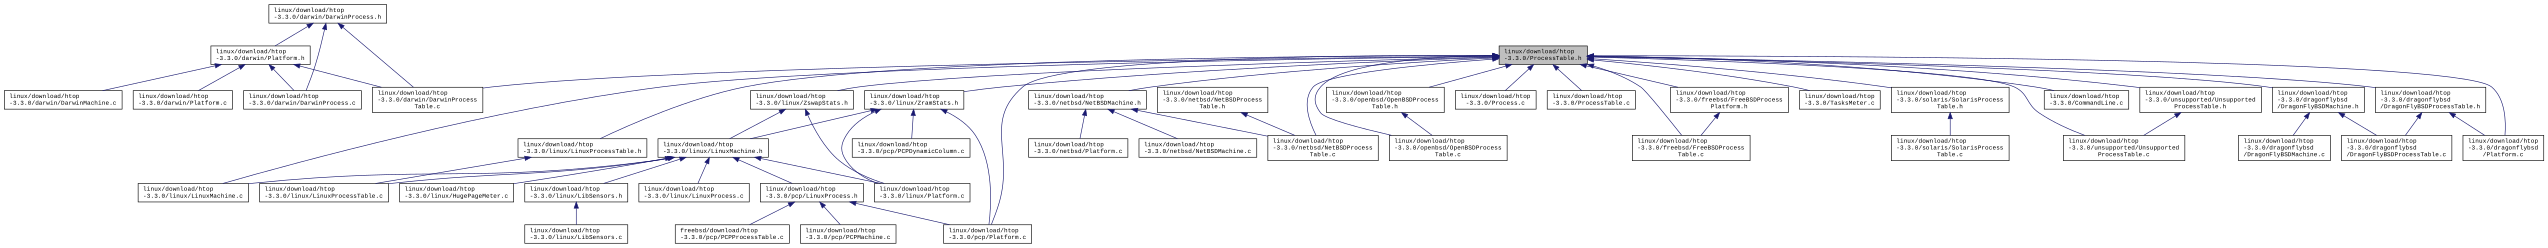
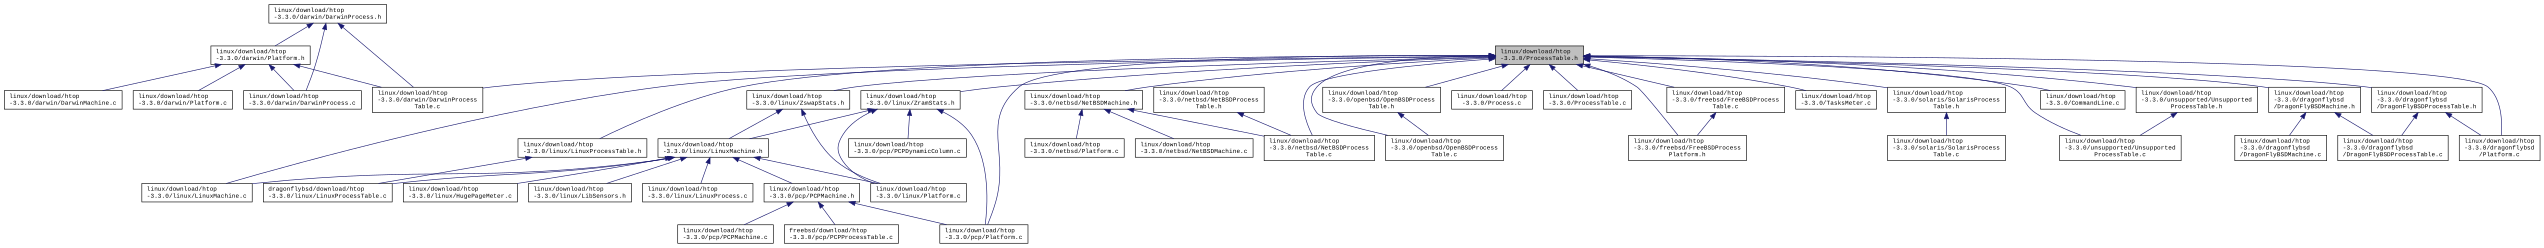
  digraph {
    fontname="Liberation Mono"
    node [color=black fillcolor=white fontname="Liberation Mono" fontsize=10 shape=record style=filled]
    edge [color=midnightblue dir=back fontname="Liberation Mono" fontsize=10 labelfontname=Helvetica labelfontsize=10 style=solid]
    n1 [fillcolor=grey75 fontcolor=black height=0.2 label="linux/download/htop\l-3.3.0/ProcessTable.h" width=0.4]
    n2 [height=0.2 label="linux/download/htop\l-3.3.0/CommandLine.c" width=0.4]
    n3 [height=0.2 label="linux/download/htop\l-3.3.0/darwin/DarwinProcess\lTable.c" width=0.4]
    n4 [height=0.2 label="linux/download/htop\l-3.3.0/dragonflybsd\l/DragonFlyBSDMachine.h" width=0.4]
    n5 [height=0.2 label="linux/download/htop\l-3.3.0/dragonflybsd\l/DragonFlyBSDProcessTable.h" width=0.4]
    n6 [height=0.2 label="linux/download/htop\l-3.3.0/dragonflybsd\l/Platform.c" width=0.4]
    n7 [height=0.2 label="linux/download/htop\l-3.3.0/freebsd/FreeBSDProcess\lTable.c" width=0.4]
    n8 [height=0.2 label="linux/download/htop\l-3.3.0/freebsd/FreeBSDProcess\lPlatform.h" width=0.4]
    n9 [height=0.2 label="linux/download/htop\l-3.3.0/linux/LinuxMachine.c" width=0.4]
    n10 [height=0.2 label="linux/download/htop\l-3.3.0/linux/LinuxProcessTable.h" width=0.4]
    n11 [height=0.2 label="linux/download/htop\l-3.3.0/linux/ZramStats.h" width=0.4]
    n12 [height=0.2 label="linux/download/htop\l-3.3.0/pcp/Platform.c" width=0.4]
    n13 [height=0.2 label="linux/download/htop\l-3.3.0/linux/ZswapStats.h" width=0.4]
    n14 [height=0.2 label="linux/download/htop\l-3.3.0/netbsd/NetBSDMachine.h" width=0.4]
    n15 [height=0.2 label="linux/download/htop\l-3.3.0/netbsd/NetBSDProcess\lTable.c" width=0.4]
    n16 [height=0.2 label="linux/download/htop\l-3.3.0/openbsd/OpenBSDProcess\lTable.c" width=0.4]
    n17 [height=0.2 label="linux/download/htop\l-3.3.0/openbsd/OpenBSDProcess\lTable.h" width=0.4]
    n18 [height=0.2 label="linux/download/htop\l-3.3.0/Process.c" width=0.4]
    n19 [height=0.2 label="linux/download/htop\l-3.3.0/ProcessTable.c" width=0.4]
    n20 [height=0.2 label="linux/download/htop\l-3.3.0/solaris/SolarisProcess\lTable.h" width=0.4]
    n21 [height=0.2 label="linux/download/htop\l-3.3.0/TasksMeter.c" width=0.4]
    n22 [height=0.2 label="linux/download/htop\l-3.3.0/unsupported/Unsupported\lProcessTable.h" width=0.4]
    n23 [height=0.2 label="linux/download/htop\l-3.3.0/unsupported/Unsupported\lProcessTable.c" width=0.4]
    n24 [height=0.2 label="linux/download/htop\l-3.3.0/dragonflybsd\l/DragonFlyBSDMachine.c" width=0.4]
    n25 [height=0.2 label="linux/download/htop\l-3.3.0/dragonflybsd\l/DragonFlyBSDProcessTable.c" width=0.4]
-   n26 [height=0.2 label="linux/download/htop\l-3.3.0/linux/LinuxProcessTable.c" width=0.4]
+   n26 [height=0.2 label="dragonflybsd/download/htop\l-3.3.0/linux/LinuxProcessTable.c" width=0.4]
    n27 [height=0.2 label="linux/download/htop\l-3.3.0/pcp/PCPDynamicColumn.c" width=0.4]
    n28 [height=0.2 label="linux/download/htop\l-3.3.0/linux/LinuxMachine.h" width=0.4]
    n29 [height=0.2 label="linux/download/htop\l-3.3.0/linux/Platform.c" width=0.4]
    n30 [height=0.2 label="linux/download/htop\l-3.3.0/netbsd/NetBSDMachine.c" width=0.4]
    n31 [height=0.2 label="linux/download/htop\l-3.3.0/netbsd/Platform.c" width=0.4]
    n32 [height=0.2 label="linux/download/htop\l-3.3.0/netbsd/NetBSDProcess\lTable.h" width=0.4]
    n33 [height=0.2 label="linux/download/htop\l-3.3.0/solaris/SolarisProcess\lTable.c" width=0.4]
    n34 [height=0.2 label="linux/download/htop\l-3.3.0/darwin/DarwinProcess.h" width=0.4]
    n35 [height=0.2 label="linux/download/htop\l-3.3.0/darwin/DarwinProcess.c" width=0.4]
    n36 [height=0.2 label="linux/download/htop\l-3.3.0/darwin/Platform.h" width=0.4]
    n37 [height=0.2 label="linux/download/htop\l-3.3.0/darwin/DarwinMachine.c" width=0.4]
    n38 [height=0.2 label="linux/download/htop\l-3.3.0/darwin/Platform.c" width=0.4]
    n39 [height=0.2 label="linux/download/htop\l-3.3.0/linux/HugePageMeter.c" width=0.4]
    n40 [height=0.2 label="linux/download/htop\l-3.3.0/linux/LibSensors.h" width=0.4]
    n41 [height=0.2 label="linux/download/htop\l-3.3.0/linux/LinuxProcess.c" width=0.4]
-   n42 [height=0.2 label="linux/download/htop\l-3.3.0/pcp/LinuxProcess.h" width=0.4]
-   n43 [height=0.2 label="linux/download/htop\l-3.3.0/linux/LibSensors.c" width=0.4]
+   n42 [height=0.2 label="linux/download/htop\l-3.3.0/pcp/PCPMachine.h" width=0.4]
    n44 [height=0.2 label="linux/download/htop\l-3.3.0/pcp/PCPMachine.c" width=0.4]
    n45 [height=0.2 label="freebsd/download/htop\l-3.3.0/pcp/PCPProcessTable.c" width=0.4]
    n1 -> n2
    n1 -> n3
    n1 -> n4
    n1 -> n5
    n1 -> n6
    n1 -> n7
    n1 -> n8
    n1 -> n9
    n1 -> n10
    n1 -> n11
    n1 -> n12
    n1 -> n13
    n1 -> n14
    n1 -> n15
    n1 -> n16
    n1 -> n17
    n1 -> n18
    n1 -> n19
    n1 -> n20
    n1 -> n21
    n1 -> n22
    n1 -> n23
    n4 -> n24
    n4 -> n25
    n5 -> n6
    n5 -> n25
-   n8 -> n7
+   n7 -> n8
    n10 -> n26
    n11 -> n12
    n11 -> n27
    n11 -> n28
    n11 -> n29
    n13 -> n28
    n13 -> n29
    n14 -> n15
    n14 -> n30
    n14 -> n31
    n17 -> n16
    n20 -> n33
    n22 -> n23
    n28 -> n9
    n28 -> n26
    n28 -> n29
    n28 -> n39
    n28 -> n40
    n28 -> n41
    n28 -> n42
    n32 -> n15
    n34 -> n3
    n34 -> n35
    n34 -> n36
    n36 -> n3
    n36 -> n35
    n36 -> n37
    n36 -> n38
-   n40 -> n43
    n42 -> n12
    n42 -> n44
    n42 -> n45
  }
